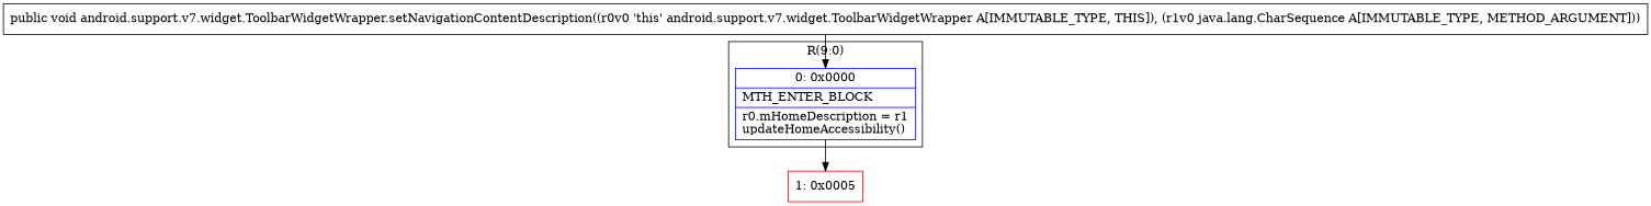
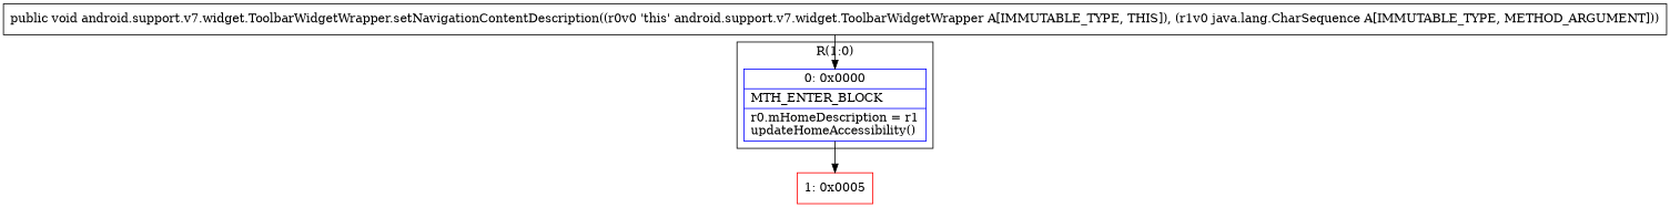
  digraph {
    node [shape=record]
    n1 [color=blue label="{0\:\ 0x0000|MTH_ENTER_BLOCK\l|r0.mHomeDescription = r1\lupdateHomeAccessibility()\l}"]
    n2 [color=red label="{1\:\ 0x0005}"]
    n3 [label="{public void android.support.v7.widget.ToolbarWidgetWrapper.setNavigationContentDescription((r0v0 'this' android.support.v7.widget.ToolbarWidgetWrapper A[IMMUTABLE_TYPE, THIS]), (r1v0 java.lang.CharSequence A[IMMUTABLE_TYPE, METHOD_ARGUMENT])) }"]
    subgraph cluster_1 {
-     label="R(9:0)"
+     label="R(1:0)"
      n1
    }
    n1 -> n2
    n3 -> n1
  }
